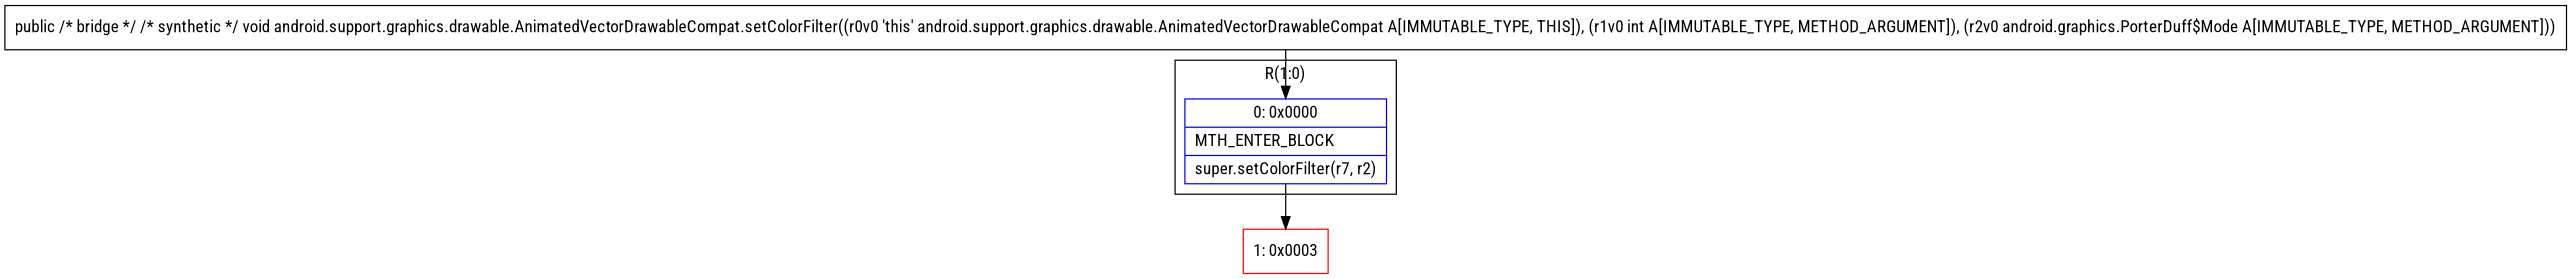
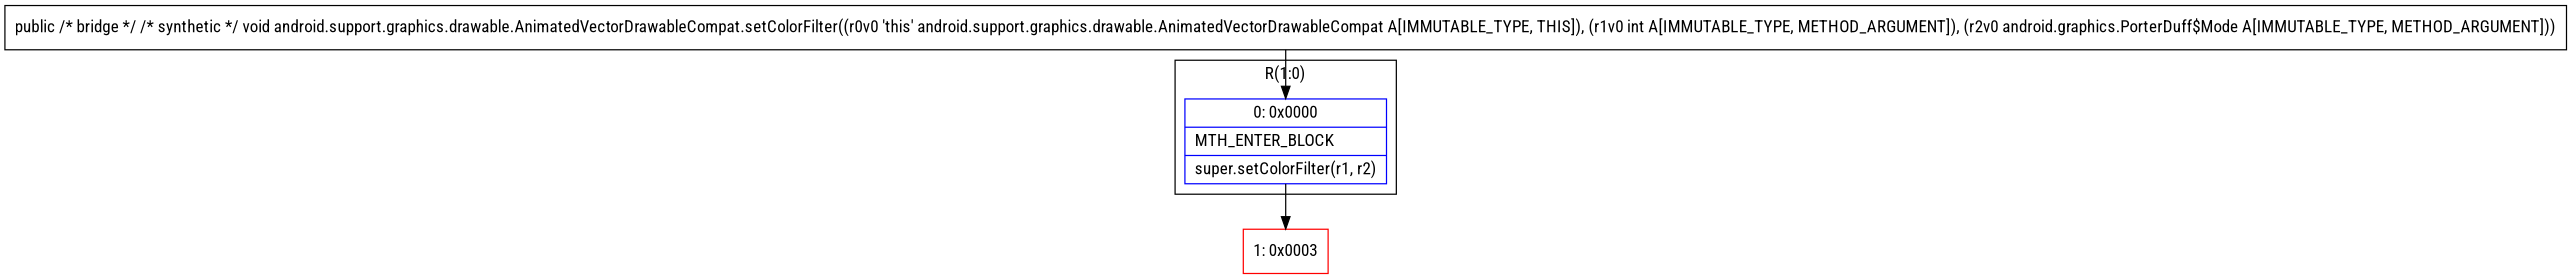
  digraph {
    fontname="Roboto Condensed"
    node [shape=record fontname="Roboto Condensed"]
    edge [fontname="Roboto Condensed"]
-   n1 [color=blue label="{0\:\ 0x0000|MTH_ENTER_BLOCK\l|super.setColorFilter(r7, r2)\l}"]
+   n1 [color=blue label="{0\:\ 0x0000|MTH_ENTER_BLOCK\l|super.setColorFilter(r1, r2)\l}"]
    n2 [color=red label="{1\:\ 0x0003}"]
    n3 [label="{public \/* bridge *\/ \/* synthetic *\/ void android.support.graphics.drawable.AnimatedVectorDrawableCompat.setColorFilter((r0v0 'this' android.support.graphics.drawable.AnimatedVectorDrawableCompat A[IMMUTABLE_TYPE, THIS]), (r1v0 int A[IMMUTABLE_TYPE, METHOD_ARGUMENT]), (r2v0 android.graphics.PorterDuff$Mode A[IMMUTABLE_TYPE, METHOD_ARGUMENT])) }"]
    subgraph cluster_1 {
      label="R(1:0)"
      n1
    }
    n1 -> n2
    n3 -> n1
  }
